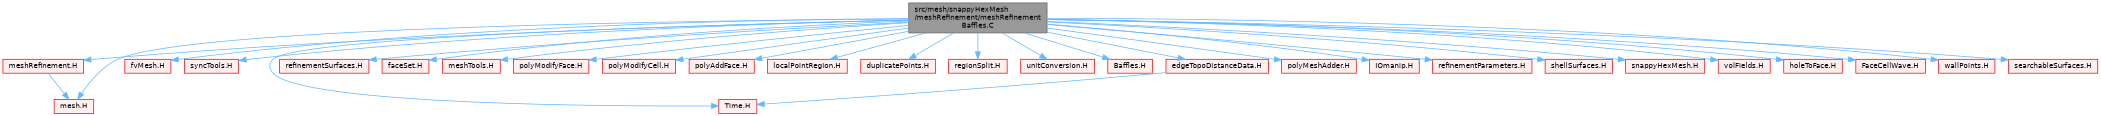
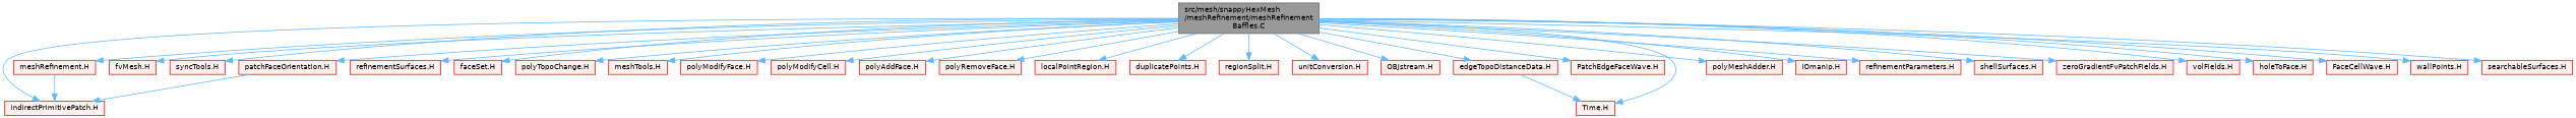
  digraph {
    node [color=red fillcolor="#FFF0F0" fontname=Helvetica fontsize=10 shape=box style=filled]
    edge [color=steelblue1 fontname=Helvetica fontsize=10 labelfontname=Helvetica labelfontsize=10 style=solid]
    n1 [color=gray40 fillcolor=grey60 fontcolor=black height=0.2 label="src/mesh/snappyHexMesh\l/meshRefinement/meshRefinement\lBaffles.C" width=0.4]
    n2 [height=0.2 label="meshRefinement.H" width=0.4]
-   n3 [height=0.2 label="mesh.H" width=0.4]
+   n3 [height=0.2 label="indirectPrimitivePatch.H" width=0.4]
    n4 [height=0.2 label="fvMesh.H" width=0.4]
    n5 [height=0.2 label="syncTools.H" width=0.4]
    n6 [height=0.2 label="Time.H" width=0.4]
    n7 [height=0.2 label="refinementSurfaces.H" width=0.4]
    n8 [height=0.2 label="faceSet.H" width=0.4]
+   n9 [height=0.2 label="polyTopoChange.H" width=0.4]
    n10 [height=0.2 label="meshTools.H" width=0.4]
    n11 [height=0.2 label="polyModifyFace.H" width=0.4]
    n12 [height=0.2 label="polyModifyCell.H" width=0.4]
    n13 [height=0.2 label="polyAddFace.H" width=0.4]
+   n14 [height=0.2 label="polyRemoveFace.H" width=0.4]
    n15 [height=0.2 label="localPointRegion.H" width=0.4]
    n16 [height=0.2 label="duplicatePoints.H" width=0.4]
    n17 [height=0.2 label="regionSplit.H" width=0.4]
    n18 [height=0.2 label="unitConversion.H" width=0.4]
-   n21 [height=0.2 label="Baffles.H" width=0.4]
+   n19 [height=0.2 label="OBJstream.H" width=0.4]
+   n20 [height=0.2 label="patchFaceOrientation.H" width=0.4]
+   n21 [height=0.2 label="PatchEdgeFaceWave.H" width=0.4]
    n22 [height=0.2 label="edgeTopoDistanceData.H" width=0.4]
    n23 [height=0.2 label="polyMeshAdder.H" width=0.4]
    n24 [height=0.2 label="IOmanip.H" width=0.4]
    n25 [height=0.2 label="refinementParameters.H" width=0.4]
    n26 [height=0.2 label="shellSurfaces.H" width=0.4]
-   n27 [height=0.2 label="snappyHexMesh.H" width=0.4]
+   n27 [height=0.2 label="zeroGradientFvPatchFields.H" width=0.4]
    n28 [height=0.2 label="volFields.H" width=0.4]
    n29 [height=0.2 label="holeToFace.H" width=0.4]
    n30 [height=0.2 label="FaceCellWave.H" width=0.4]
    n31 [height=0.2 label="wallPoints.H" width=0.4]
    n32 [height=0.2 label="searchableSurfaces.H" width=0.4]
    n1 -> n2
    n1 -> n3
    n1 -> n4
    n1 -> n5
    n1 -> n6
    n1 -> n7
    n1 -> n8
+   n1 -> n9
    n1 -> n10
    n1 -> n11
    n1 -> n12
    n1 -> n13
+   n1 -> n14
    n1 -> n15
    n1 -> n16
    n1 -> n17
    n1 -> n18
+   n1 -> n19
+   n1 -> n20
    n1 -> n21
    n1 -> n22
    n1 -> n23
    n1 -> n24
    n1 -> n25
    n1 -> n26
    n1 -> n27
    n1 -> n28
    n1 -> n29
    n1 -> n30
    n1 -> n31
    n1 -> n32
    n2 -> n3
+   n20 -> n3
    n22 -> n6
  }
